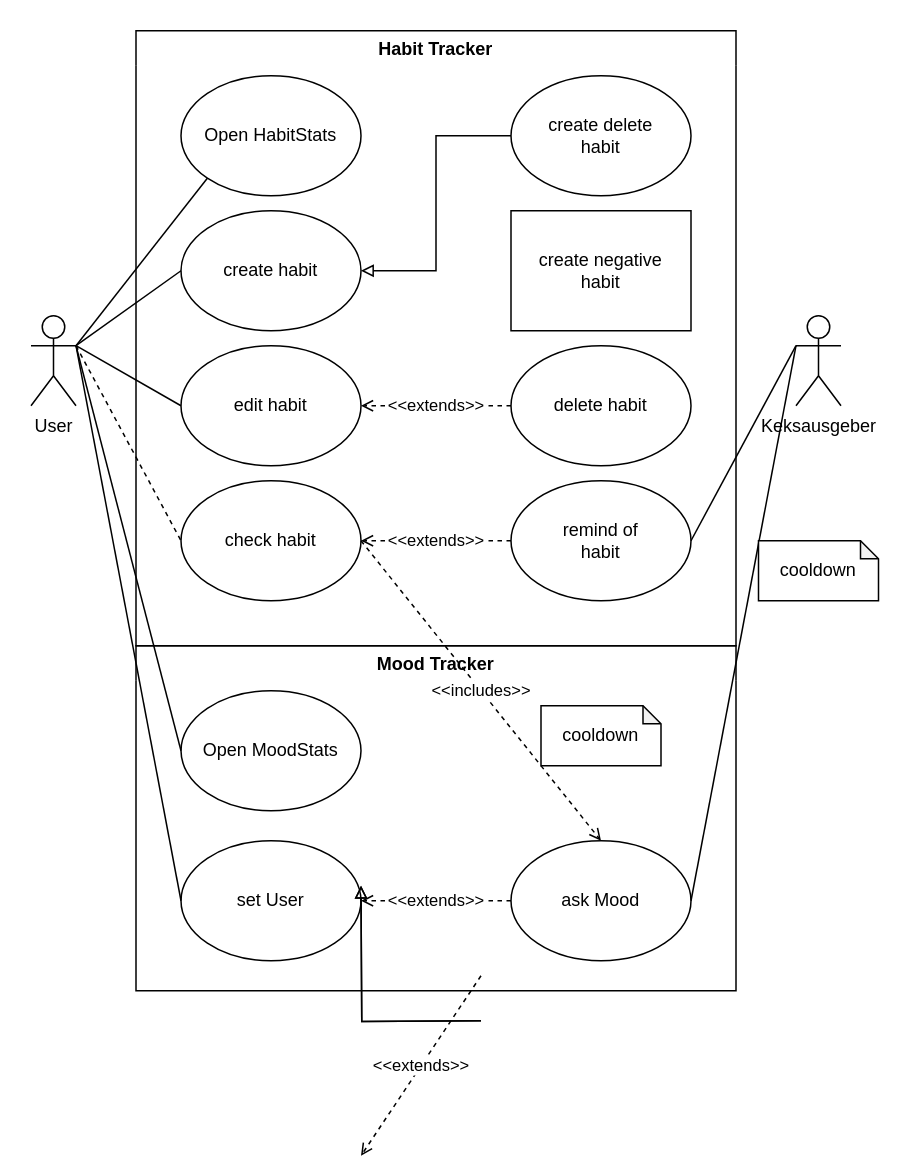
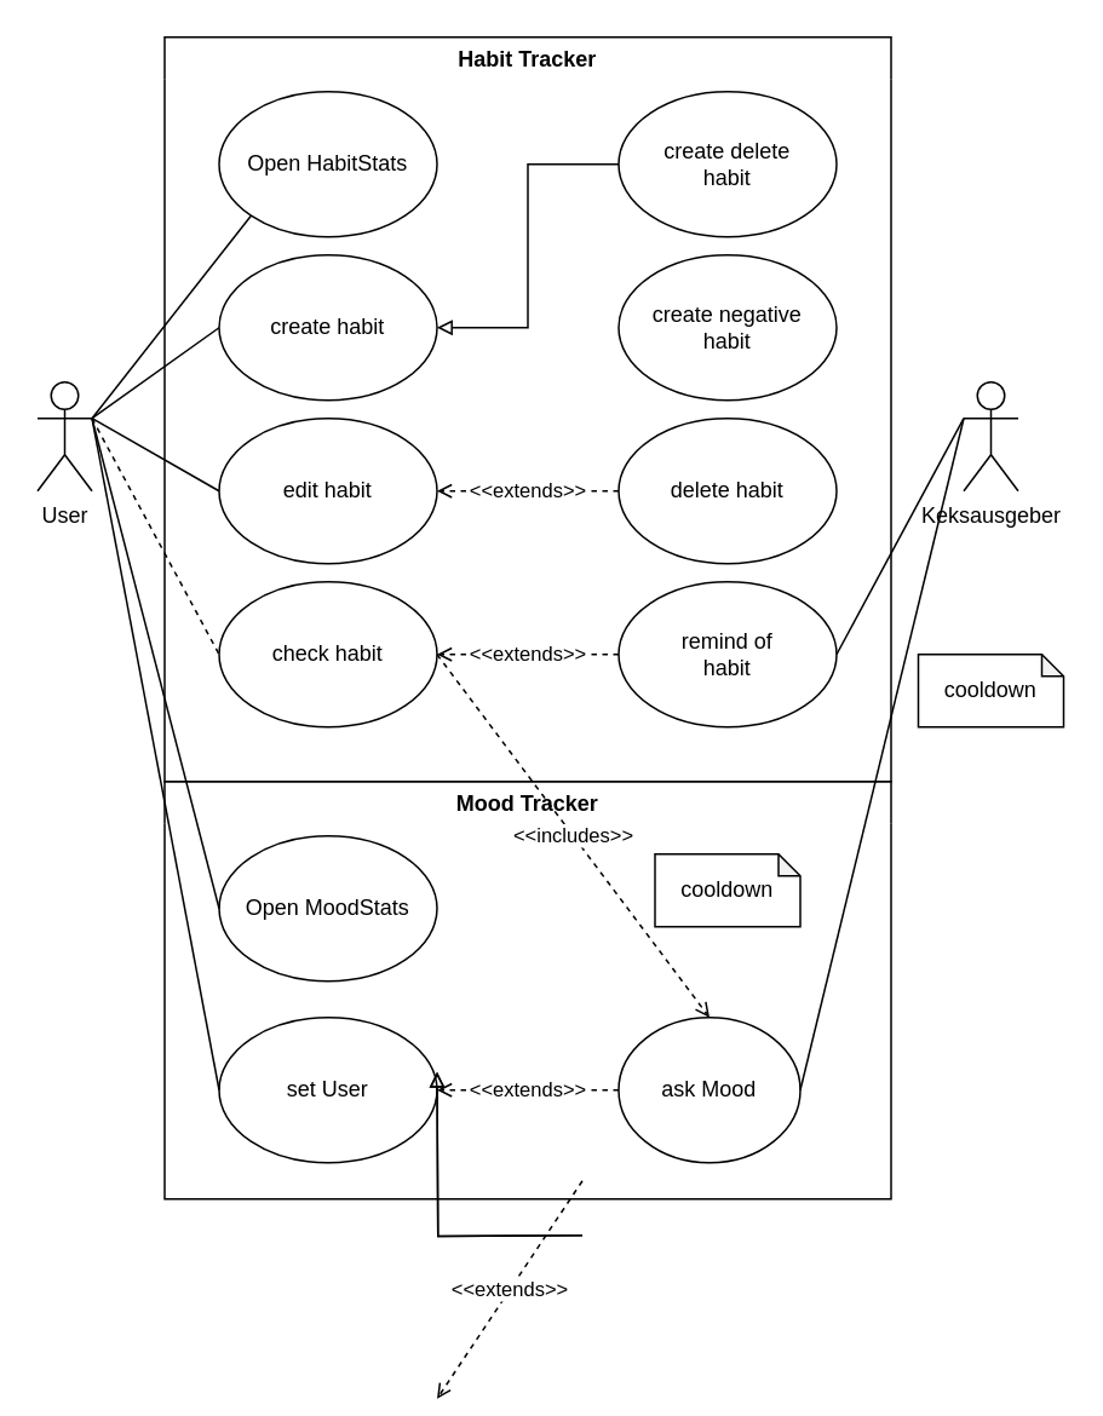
  <mxCell id="0" />
  <mxCell id="1" parent="0" />
  <mxCell id="2" value="Habit Tracker" style="swimlane;verticalAlign=middle;swimlaneLine=0;fillColor=none;" parent="1" vertex="1"><mxGeometry x="90" y="20" width="400" height="410" as="geometry"><mxRectangle x="280" y="-210" width="110" height="23" as="alternateBounds" /></mxGeometry></mxCell>
  <mxCell id="3" value="create habit" style="ellipse;whiteSpace=wrap;html=1;verticalAlign=middle;fillColor=none;" parent="2" vertex="1"><mxGeometry x="30" y="120" width="120" height="80" as="geometry" /></mxCell>
  <mxCell id="4" value="edit habit" style="ellipse;whiteSpace=wrap;html=1;verticalAlign=middle;fillColor=none;" parent="2" vertex="1"><mxGeometry x="30" y="210" width="120" height="80" as="geometry" /></mxCell>
  <mxCell id="5" value="check habit" style="ellipse;whiteSpace=wrap;html=1;verticalAlign=middle;fillColor=none;" parent="2" vertex="1"><mxGeometry x="30" y="300" width="120" height="80" as="geometry" /></mxCell>
  <mxCell id="6" value="Open HabitStats" style="ellipse;whiteSpace=wrap;html=1;verticalAlign=middle;fillColor=none;" parent="2" vertex="1"><mxGeometry x="30" y="30" width="120" height="80" as="geometry" /></mxCell>
  <mxCell id="7" value="create delete&lt;br&gt;habit" style="ellipse;whiteSpace=wrap;html=1;verticalAlign=middle;fillColor=none;" parent="2" vertex="1"><mxGeometry x="250" y="30" width="120" height="80" as="geometry" /></mxCell>
- <mxCell id="8" value="create negative&lt;br&gt;habit" style="whiteSpace=wrap;html=1;verticalAlign=middle;fillColor=none;rounded=0;" parent="2" vertex="1"><mxGeometry x="250" y="120" width="120" height="80" as="geometry" /></mxCell>
+ <mxCell id="8" value="create negative&lt;br&gt;habit" style="ellipse;whiteSpace=wrap;html=1;verticalAlign=middle;fillColor=none;" parent="2" vertex="1"><mxGeometry x="250" y="120" width="120" height="80" as="geometry" /></mxCell>
  <mxCell id="9" value="delete habit" style="ellipse;whiteSpace=wrap;html=1;verticalAlign=middle;fillColor=none;" parent="2" vertex="1"><mxGeometry x="250" y="210" width="120" height="80" as="geometry" /></mxCell>
  <mxCell id="10" value="remind of&lt;br&gt;habit" style="ellipse;whiteSpace=wrap;html=1;verticalAlign=middle;fillColor=none;" parent="2" vertex="1"><mxGeometry x="250" y="300" width="120" height="80" as="geometry" /></mxCell>
  <mxCell id="11" value="" style="endArrow=block;html=1;rounded=0;strokeWidth=1;entryX=1;entryY=0.5;entryDx=0;entryDy=0;exitX=0;exitY=0.5;exitDx=0;exitDy=0;edgeStyle=orthogonalEdgeStyle;endFill=0;" parent="2" source="7" target="3" edge="1"><mxGeometry width="50" height="50" relative="1" as="geometry"><mxPoint x="230" y="250" as="sourcePoint" /><mxPoint x="280" y="200" as="targetPoint" /></mxGeometry></mxCell>
  <mxCell id="12" value="&amp;lt;&amp;lt;extends&amp;gt;&amp;gt;" style="endArrow=open;html=1;rounded=0;strokeWidth=1;entryX=1;entryY=0.5;entryDx=0;entryDy=0;exitX=0;exitY=0.5;exitDx=0;exitDy=0;dashed=1;endFill=0;" parent="2" source="9" target="4" edge="1"><mxGeometry width="50" height="50" relative="1" as="geometry"><mxPoint x="230" y="220" as="sourcePoint" /><mxPoint x="280" y="170" as="targetPoint" /></mxGeometry></mxCell>
  <mxCell id="13" value="&amp;lt;&amp;lt;extends&amp;gt;&amp;gt;" style="endArrow=open;html=1;rounded=0;dashed=1;strokeWidth=1;entryX=1;entryY=0.5;entryDx=0;entryDy=0;exitX=0;exitY=0.5;exitDx=0;exitDy=0;endFill=0;" parent="2" source="10" target="5" edge="1"><mxGeometry width="50" height="50" relative="1" as="geometry"><mxPoint x="230" y="220" as="sourcePoint" /><mxPoint x="280" y="170" as="targetPoint" /></mxGeometry></mxCell>
  <mxCell id="14" value="" style="edgeStyle=none;rounded=0;orthogonalLoop=1;jettySize=auto;html=1;endArrow=none;endFill=0;strokeWidth=1;entryX=0;entryY=0.5;entryDx=0;entryDy=0;exitX=1;exitY=0.333;exitDx=0;exitDy=0;exitPerimeter=0;" parent="1" source="15" target="4" edge="1"><mxGeometry relative="1" as="geometry"><mxPoint x="-40" y="260" as="sourcePoint" /><mxPoint x="60" y="390" as="targetPoint" /></mxGeometry></mxCell>
  <mxCell id="15" value="User" style="shape=umlActor;verticalLabelPosition=bottom;verticalAlign=top;html=1;outlineConnect=0;fillColor=none;" parent="1" vertex="1"><mxGeometry x="20" y="210" width="30" height="60" as="geometry" /></mxCell>
  <mxCell id="16" value="" style="endArrow=none;html=1;rounded=0;strokeWidth=1;entryX=0;entryY=0.5;entryDx=0;entryDy=0;exitX=1;exitY=0.333;exitDx=0;exitDy=0;exitPerimeter=0;dashed=1;" parent="1" source="15" target="5" edge="1"><mxGeometry width="50" height="50" relative="1" as="geometry"><mxPoint x="-50" y="270" as="sourcePoint" /><mxPoint x="480" y="300" as="targetPoint" /></mxGeometry></mxCell>
  <mxCell id="17" value="" style="endArrow=none;html=1;rounded=0;strokeWidth=1;exitX=0;exitY=0.5;exitDx=0;exitDy=0;entryX=1;entryY=0.333;entryDx=0;entryDy=0;entryPerimeter=0;" parent="1" source="3" target="15" edge="1"><mxGeometry width="50" height="50" relative="1" as="geometry"><mxPoint x="430" y="350" as="sourcePoint" /><mxPoint x="-60" y="260" as="targetPoint" /></mxGeometry></mxCell>
  <mxCell id="18" value="" style="endArrow=none;html=1;rounded=0;strokeWidth=1;exitX=1;exitY=0.333;exitDx=0;exitDy=0;exitPerimeter=0;entryX=0;entryY=1;entryDx=0;entryDy=0;" parent="1" source="15" target="6" edge="1"><mxGeometry width="50" height="50" relative="1" as="geometry"><mxPoint x="320" y="270" as="sourcePoint" /><mxPoint x="370" y="220" as="targetPoint" /></mxGeometry></mxCell>
  <mxCell id="19" value="Keksausgeber" style="shape=umlActor;verticalLabelPosition=bottom;verticalAlign=top;html=1;outlineConnect=0;fillColor=none;" parent="1" vertex="1"><mxGeometry x="530" y="210" width="30" height="60" as="geometry" /></mxCell>
  <mxCell id="20" value="" style="endArrow=none;html=1;rounded=0;strokeWidth=1;entryX=1;entryY=0.5;entryDx=0;entryDy=0;exitX=0;exitY=0.333;exitDx=0;exitDy=0;exitPerimeter=0;" parent="1" source="19" target="10" edge="1"><mxGeometry width="50" height="50" relative="1" as="geometry"><mxPoint x="320" y="240" as="sourcePoint" /><mxPoint x="370" y="190" as="targetPoint" /><Array as="points" /></mxGeometry></mxCell>
  <mxCell id="21" value="Mood Tracker" style="swimlane;verticalAlign=middle;swimlaneLine=0;fillColor=none;" vertex="1" parent="1"><mxGeometry x="90" y="430" width="400" height="230" as="geometry"><mxRectangle x="280" y="-210" width="110" height="23" as="alternateBounds" /></mxGeometry></mxCell>
  <mxCell id="22" value="set User" style="ellipse;whiteSpace=wrap;html=1;verticalAlign=middle;fillColor=none;" vertex="1" parent="21"><mxGeometry x="30" y="130" width="120" height="80" as="geometry" /></mxCell>
  <mxCell id="23" value="Open MoodStats" style="ellipse;whiteSpace=wrap;html=1;verticalAlign=middle;fillColor=none;" vertex="1" parent="21"><mxGeometry x="30" y="30" width="120" height="80" as="geometry" /></mxCell>
- <mxCell id="24" value="ask Mood" style="ellipse;whiteSpace=wrap;html=1;verticalAlign=middle;fillColor=none;" vertex="1" parent="21"><mxGeometry x="250" y="130" width="120" height="80" as="geometry" /></mxCell>
+ <mxCell id="24" value="ask Mood" style="ellipse;whiteSpace=wrap;html=1;verticalAlign=middle;fillColor=none;" vertex="1" parent="21"><mxGeometry x="250" y="130" width="100" height="80" as="geometry" /></mxCell>
  <mxCell id="25" value="" style="endArrow=block;html=1;rounded=0;strokeWidth=1;entryX=1;entryY=0.5;entryDx=0;entryDy=0;exitX=0;exitY=0.5;exitDx=0;exitDy=0;edgeStyle=orthogonalEdgeStyle;endFill=0;" edge="1" parent="21"><mxGeometry width="50" height="50" relative="1" as="geometry"><mxPoint x="230" y="250" as="sourcePoint" /><mxPoint x="150" y="160" as="targetPoint" /></mxGeometry></mxCell>
  <mxCell id="26" value="" style="endArrow=block;html=1;rounded=0;strokeWidth=1;entryX=1;entryY=0.5;entryDx=0;entryDy=0;exitX=0;exitY=0.5;exitDx=0;exitDy=0;edgeStyle=orthogonalEdgeStyle;endFill=0;" edge="1" parent="21"><mxGeometry width="50" height="50" relative="1" as="geometry"><mxPoint x="230" y="250" as="sourcePoint" /><mxPoint x="150" y="160" as="targetPoint" /></mxGeometry></mxCell>
  <mxCell id="27" value="&amp;lt;&amp;lt;extends&amp;gt;&amp;gt;" style="endArrow=open;html=1;rounded=0;strokeWidth=1;entryX=1;entryY=0.5;entryDx=0;entryDy=0;exitX=0;exitY=0.5;exitDx=0;exitDy=0;dashed=1;endFill=0;" edge="1" parent="21" source="24" target="22"><mxGeometry width="50" height="50" relative="1" as="geometry"><mxPoint x="230" y="140" as="sourcePoint" /><mxPoint x="280" y="90" as="targetPoint" /></mxGeometry></mxCell>
  <mxCell id="28" value="&amp;lt;&amp;lt;extends&amp;gt;&amp;gt;" style="endArrow=open;html=1;rounded=0;dashed=1;strokeWidth=1;entryX=1;entryY=0.5;entryDx=0;entryDy=0;exitX=0;exitY=0.5;exitDx=0;exitDy=0;endFill=0;" edge="1" parent="21"><mxGeometry width="50" height="50" relative="1" as="geometry"><mxPoint x="230" y="220" as="sourcePoint" /><mxPoint x="150" y="340" as="targetPoint" /></mxGeometry></mxCell>
  <mxCell id="29" value="cooldown" style="shape=note;whiteSpace=wrap;html=1;backgroundOutline=1;darkOpacity=0.05;size=12;" vertex="1" parent="21"><mxGeometry x="270" y="40" width="80" height="40" as="geometry" /></mxCell>
  <mxCell id="30" value="" style="endArrow=none;html=1;rounded=0;strokeWidth=1;entryX=1;entryY=0.5;entryDx=0;entryDy=0;exitX=0;exitY=0.333;exitDx=0;exitDy=0;exitPerimeter=0;" edge="1" parent="1" source="19" target="24"><mxGeometry width="50" height="50" relative="1" as="geometry"><mxPoint x="540" y="460" as="sourcePoint" /><mxPoint x="470" y="590" as="targetPoint" /><Array as="points" /></mxGeometry></mxCell>
  <mxCell id="31" value="cooldown" style="shape=note;whiteSpace=wrap;html=1;backgroundOutline=1;darkOpacity=0.05;size=12;" vertex="1" parent="1"><mxGeometry x="505" y="360" width="80" height="40" as="geometry" /></mxCell>
  <mxCell id="32" value="" style="endArrow=none;html=1;rounded=0;exitX=0;exitY=0.5;exitDx=0;exitDy=0;" edge="1" parent="1" source="23"><mxGeometry width="50" height="50" relative="1" as="geometry"><mxPoint x="250" y="390" as="sourcePoint" /><mxPoint x="50" as="targetPoint" y="230" /></mxGeometry></mxCell>
  <mxCell id="33" value="" style="endArrow=none;html=1;rounded=0;exitX=0;exitY=0.5;exitDx=0;exitDy=0;entryX=1;entryY=0.333;entryDx=0;entryDy=0;entryPerimeter=0;" edge="1" parent="1" source="22" target="15"><mxGeometry width="50" height="50" relative="1" as="geometry"><mxPoint x="130" y="510" as="sourcePoint" /><mxPoint x="60" y="240" as="targetPoint" /></mxGeometry></mxCell>
  <mxCell id="34" value="&amp;lt;&amp;lt;includes&amp;gt;&amp;gt;" style="endArrow=open;html=1;rounded=0;dashed=1;strokeWidth=1;endFill=0;entryX=0.5;entryY=0;entryDx=0;entryDy=0;" edge="1" parent="1" target="24"><mxGeometry width="50" height="50" relative="1" as="geometry"><mxPoint x="240" y="360" as="sourcePoint" /><mxPoint x="310" y="510" as="targetPoint" /></mxGeometry></mxCell>
